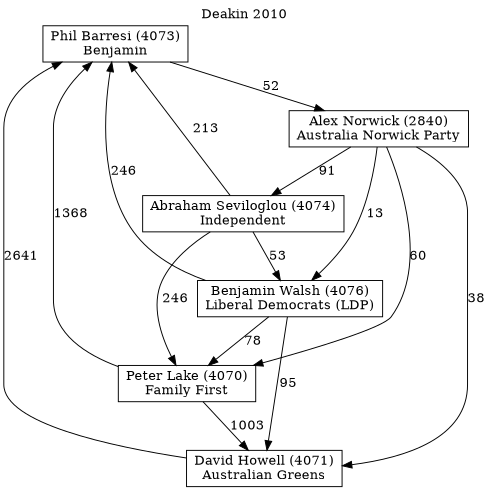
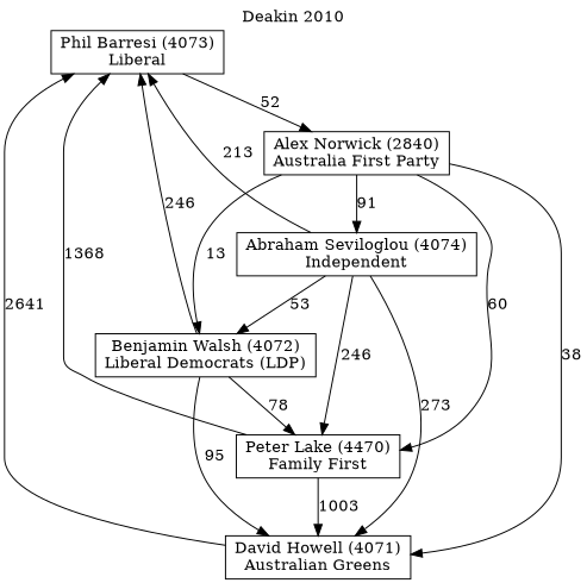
  digraph {
    label="Deakin 2010"
    labelloc=t
    mclimit=10
    node [shape=box]
-   n1 [label="Phil Barresi (4073)\nBenjamin"]
-   n2 [label="Alex Norwick (2840)\nAustralia Norwick Party"]
+   n1 [label="Phil Barresi (4073)\nLiberal"]
+   n2 [label="Alex Norwick (2840)\nAustralia First Party"]
    n3 [label="David Howell (4071)\nAustralian Greens"]
-   n4 [label="Peter Lake (4070)\nFamily First"]
+   n4 [label="Peter Lake (4470)\nFamily First"]
    n5 [label="Abraham Seviloglou (4074)\nIndependent"]
-   n6 [label="Benjamin Walsh (4076)\nLiberal Democrats (LDP)"]
+   n6 [label="Benjamin Walsh (4072)\nLiberal Democrats (LDP)"]
    n1 -> n2 [label=52]
    n2 -> n3 [label=38]
    n2 -> n4 [label=60]
    n2 -> n5 [label=91]
    n2 -> n6 [label=13]
    n3 -> n1 [label=2641]
    n4 -> n1 [label=1368]
    n4 -> n3 [label=1003]
    n5 -> n1 [label=213]
+   n5 -> n3 [label=273]
    n5 -> n4 [label=246]
    n5 -> n6 [label=53]
    n6 -> n1 [label=246]
    n6 -> n3 [label=95]
    n6 -> n4 [label=78]
  }
